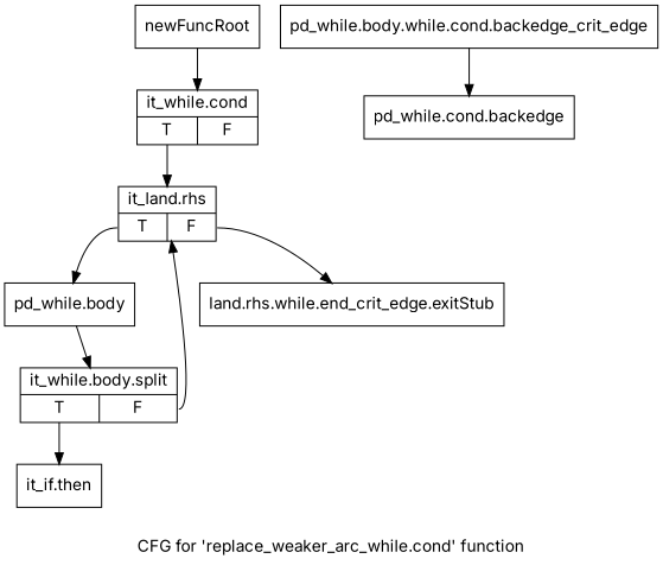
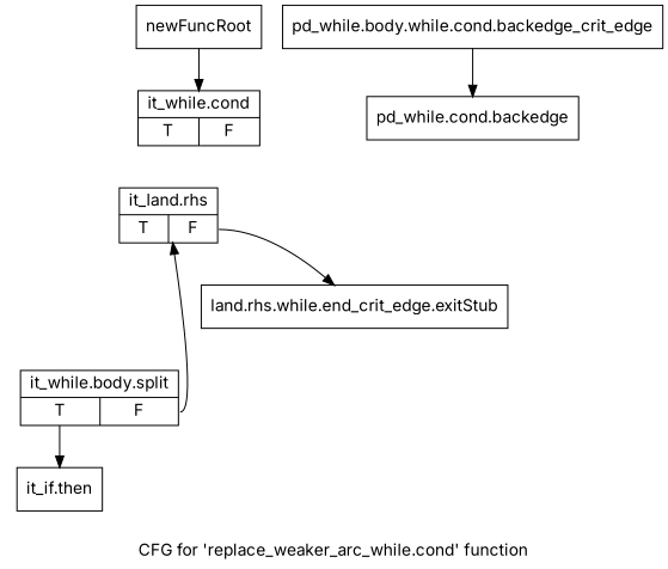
  digraph {
    fontname=Inter
    label="CFG for 'replace_weaker_arc_while.cond' function"
    node [fontname=Inter shape=record]
    edge [fontname=Inter]
    n1 [label="{newFuncRoot}"]
    n2 [label="{it_while.cond|{<s0>T|<s1>F}}"]
    n3 [label="{it_land.rhs|{<s0>T|<s1>F}}"]
    n4 [label="{land.rhs.while.end_crit_edge.exitStub}"]
-   n5 [label="{pd_while.body}"]
    n6 [label="{it_while.body.split|{<s0>T|<s1>F}}"]
    n7 [label="{it_if.then}"]
    n8 [label="{pd_while.body.while.cond.backedge_crit_edge}"]
    n9 [label="{pd_while.cond.backedge}"]
    n1 -> n2
-   n2 -> n3 [tailport=s0]
    n3 -> n4 [tailport=s1]
-   n3 -> n5 [tailport=s0]
-   n5 -> n6
    n6 -> n3 [tailport=s1]
    n6 -> n7 [tailport=s0]
    n8 -> n9
  }
